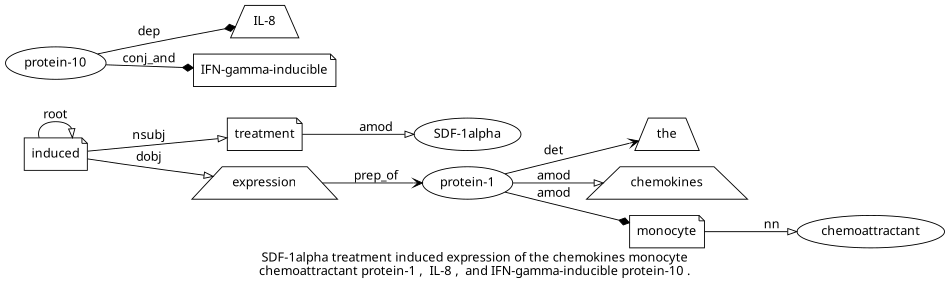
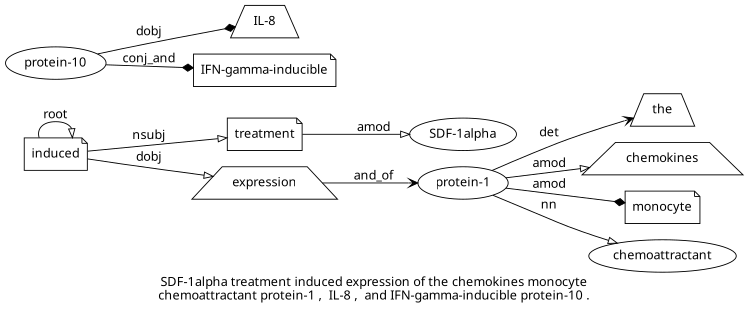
  digraph {
    fontname="Noto Sans"
    label="SDF-1alpha treatment induced expression of the chemokines monocyte\nchemoattractant protein-1 ,  IL-8 ,  and IFN-gamma-inducible protein-10 ."
    rankdir=LR
    node [fillcolor=white fontname="Noto Sans" shape=note style=filled]
    edge [arrowhead=onormal fontname="Noto Sans"]
    n1 [label=treatment]
    n2 [label="SDF-1alpha" shape=ellipse]
    n3 [label=induced]
    n4 [label=expression shape=trapezium]
    n5 [label="protein-1" shape=ellipse]
    n6 [label=the shape=trapezium]
    n7 [label=chemokines shape=trapezium]
    n8 [label=monocyte]
    n9 [label=chemoattractant shape=ellipse]
    n10 [label="protein-10" shape=ellipse]
    n11 [label="IL-8" shape=trapezium]
    n12 [label="IFN-gamma-inducible"]
    n1 -> n2 [label=amod]
    n3 -> n1 [label=nsubj]
    n3 -> n3 [label=root]
    n3 -> n4 [label=dobj]
-   n4 -> n5 [arrowhead=vee label=prep_of]
+   n4 -> n5 [arrowhead=vee label=and_of]
    n5 -> n6 [arrowhead=vee label=det]
    n5 -> n7 [label=amod]
    n5 -> n8 [arrowhead=diamond label=amod]
-   n8 -> n9 [label=nn]
-   n10 -> n11 [arrowhead=diamond label=dep]
+   n5 -> n9 [label=nn]
+   n10 -> n11 [arrowhead=diamond label=dobj]
    n10 -> n12 [arrowhead=diamond label=conj_and]
  }
